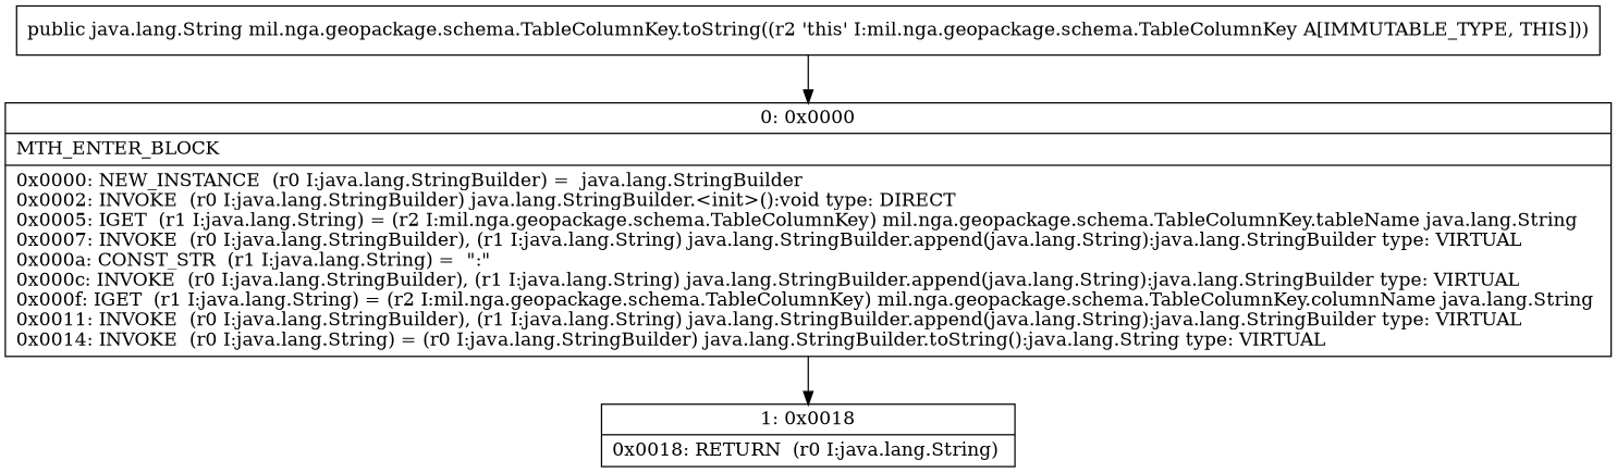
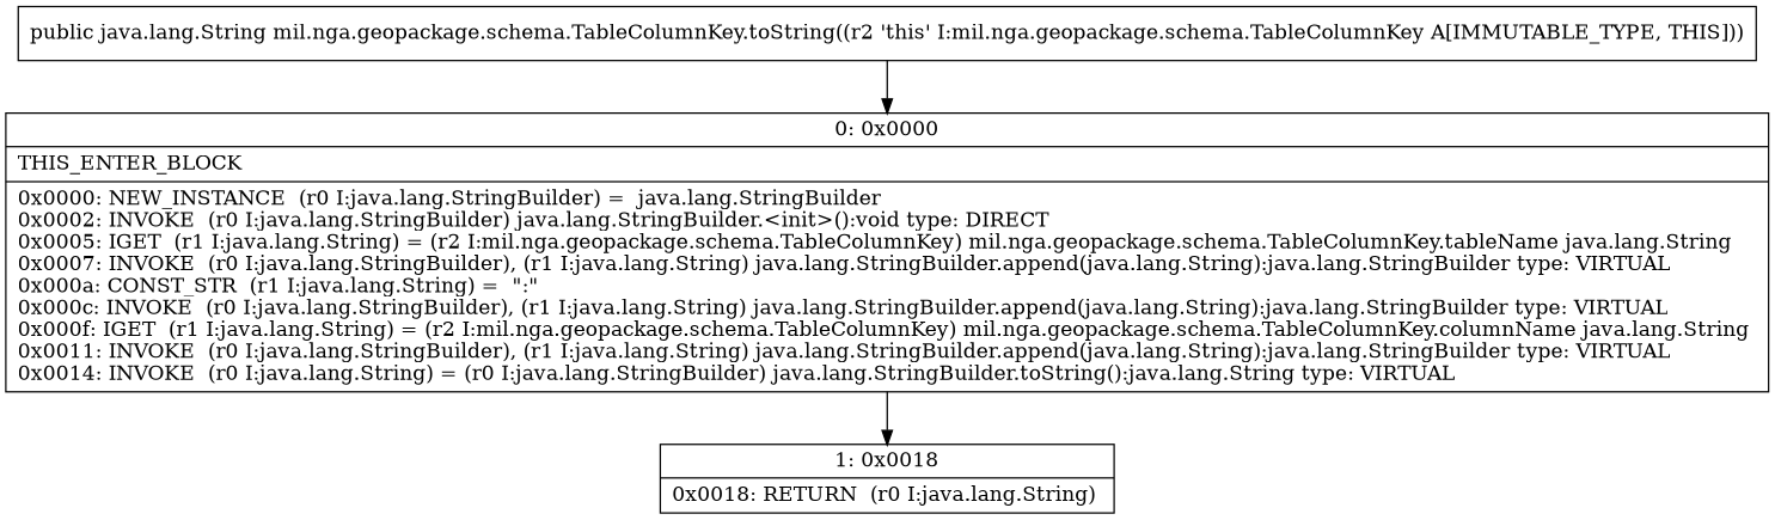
  digraph {
    node [shape=record]
-   n1 [label="{0\:\ 0x0000|MTH_ENTER_BLOCK\l|0x0000: NEW_INSTANCE  (r0 I:java.lang.StringBuilder) =  java.lang.StringBuilder \l0x0002: INVOKE  (r0 I:java.lang.StringBuilder) java.lang.StringBuilder.\<init\>():void type: DIRECT \l0x0005: IGET  (r1 I:java.lang.String) = (r2 I:mil.nga.geopackage.schema.TableColumnKey) mil.nga.geopackage.schema.TableColumnKey.tableName java.lang.String \l0x0007: INVOKE  (r0 I:java.lang.StringBuilder), (r1 I:java.lang.String) java.lang.StringBuilder.append(java.lang.String):java.lang.StringBuilder type: VIRTUAL \l0x000a: CONST_STR  (r1 I:java.lang.String) =  \":\" \l0x000c: INVOKE  (r0 I:java.lang.StringBuilder), (r1 I:java.lang.String) java.lang.StringBuilder.append(java.lang.String):java.lang.StringBuilder type: VIRTUAL \l0x000f: IGET  (r1 I:java.lang.String) = (r2 I:mil.nga.geopackage.schema.TableColumnKey) mil.nga.geopackage.schema.TableColumnKey.columnName java.lang.String \l0x0011: INVOKE  (r0 I:java.lang.StringBuilder), (r1 I:java.lang.String) java.lang.StringBuilder.append(java.lang.String):java.lang.StringBuilder type: VIRTUAL \l0x0014: INVOKE  (r0 I:java.lang.String) = (r0 I:java.lang.StringBuilder) java.lang.StringBuilder.toString():java.lang.String type: VIRTUAL \l}"]
+   n1 [label="{0\:\ 0x0000|THIS_ENTER_BLOCK\l|0x0000: NEW_INSTANCE  (r0 I:java.lang.StringBuilder) =  java.lang.StringBuilder \l0x0002: INVOKE  (r0 I:java.lang.StringBuilder) java.lang.StringBuilder.\<init\>():void type: DIRECT \l0x0005: IGET  (r1 I:java.lang.String) = (r2 I:mil.nga.geopackage.schema.TableColumnKey) mil.nga.geopackage.schema.TableColumnKey.tableName java.lang.String \l0x0007: INVOKE  (r0 I:java.lang.StringBuilder), (r1 I:java.lang.String) java.lang.StringBuilder.append(java.lang.String):java.lang.StringBuilder type: VIRTUAL \l0x000a: CONST_STR  (r1 I:java.lang.String) =  \":\" \l0x000c: INVOKE  (r0 I:java.lang.StringBuilder), (r1 I:java.lang.String) java.lang.StringBuilder.append(java.lang.String):java.lang.StringBuilder type: VIRTUAL \l0x000f: IGET  (r1 I:java.lang.String) = (r2 I:mil.nga.geopackage.schema.TableColumnKey) mil.nga.geopackage.schema.TableColumnKey.columnName java.lang.String \l0x0011: INVOKE  (r0 I:java.lang.StringBuilder), (r1 I:java.lang.String) java.lang.StringBuilder.append(java.lang.String):java.lang.StringBuilder type: VIRTUAL \l0x0014: INVOKE  (r0 I:java.lang.String) = (r0 I:java.lang.StringBuilder) java.lang.StringBuilder.toString():java.lang.String type: VIRTUAL \l}"]
    n2 [label="{1\:\ 0x0018|0x0018: RETURN  (r0 I:java.lang.String) \l}"]
    n3 [label="{public java.lang.String mil.nga.geopackage.schema.TableColumnKey.toString((r2 'this' I:mil.nga.geopackage.schema.TableColumnKey A[IMMUTABLE_TYPE, THIS])) }"]
    n1 -> n2
    n3 -> n1
  }
